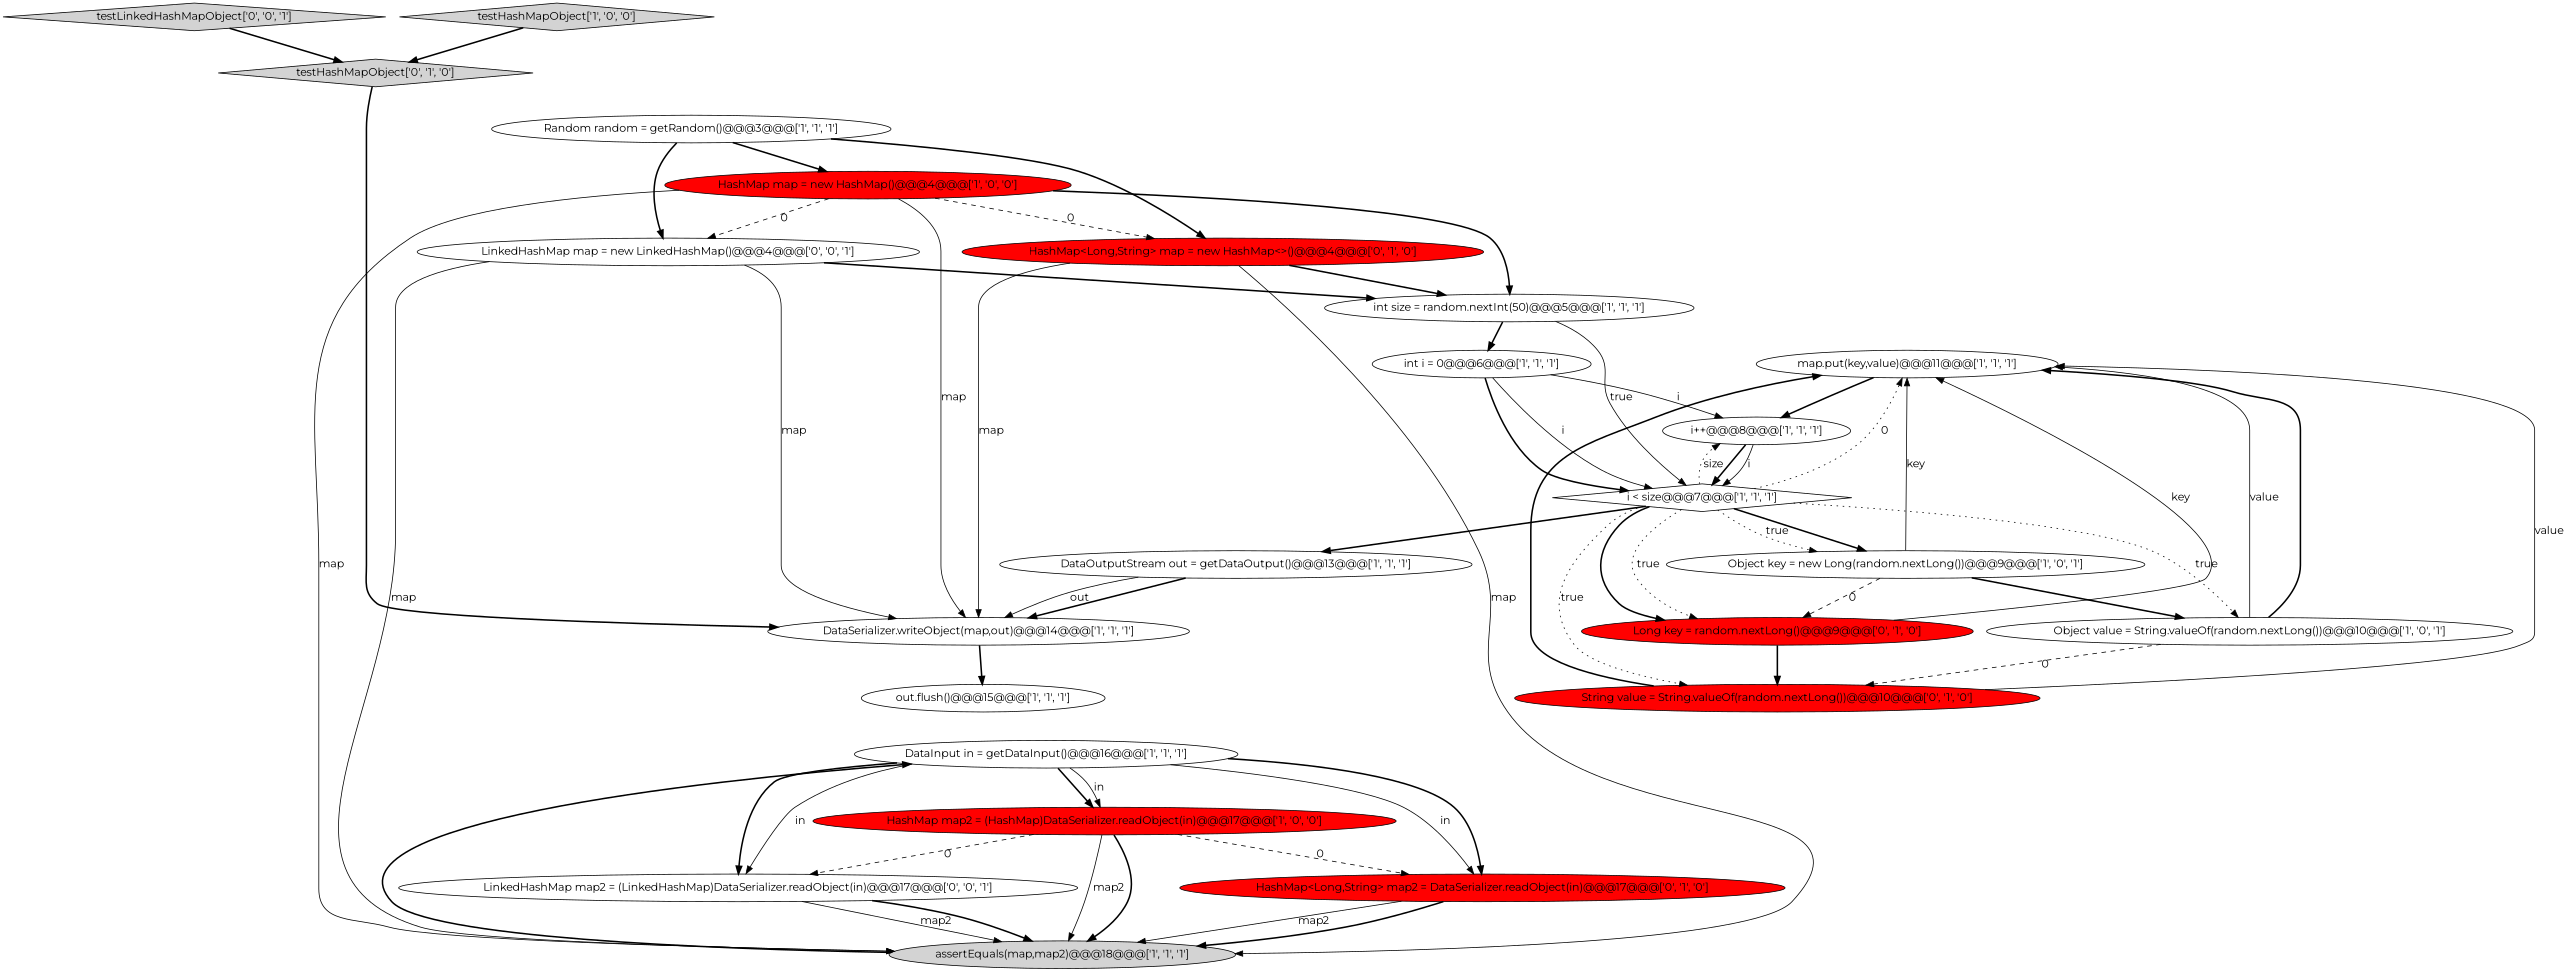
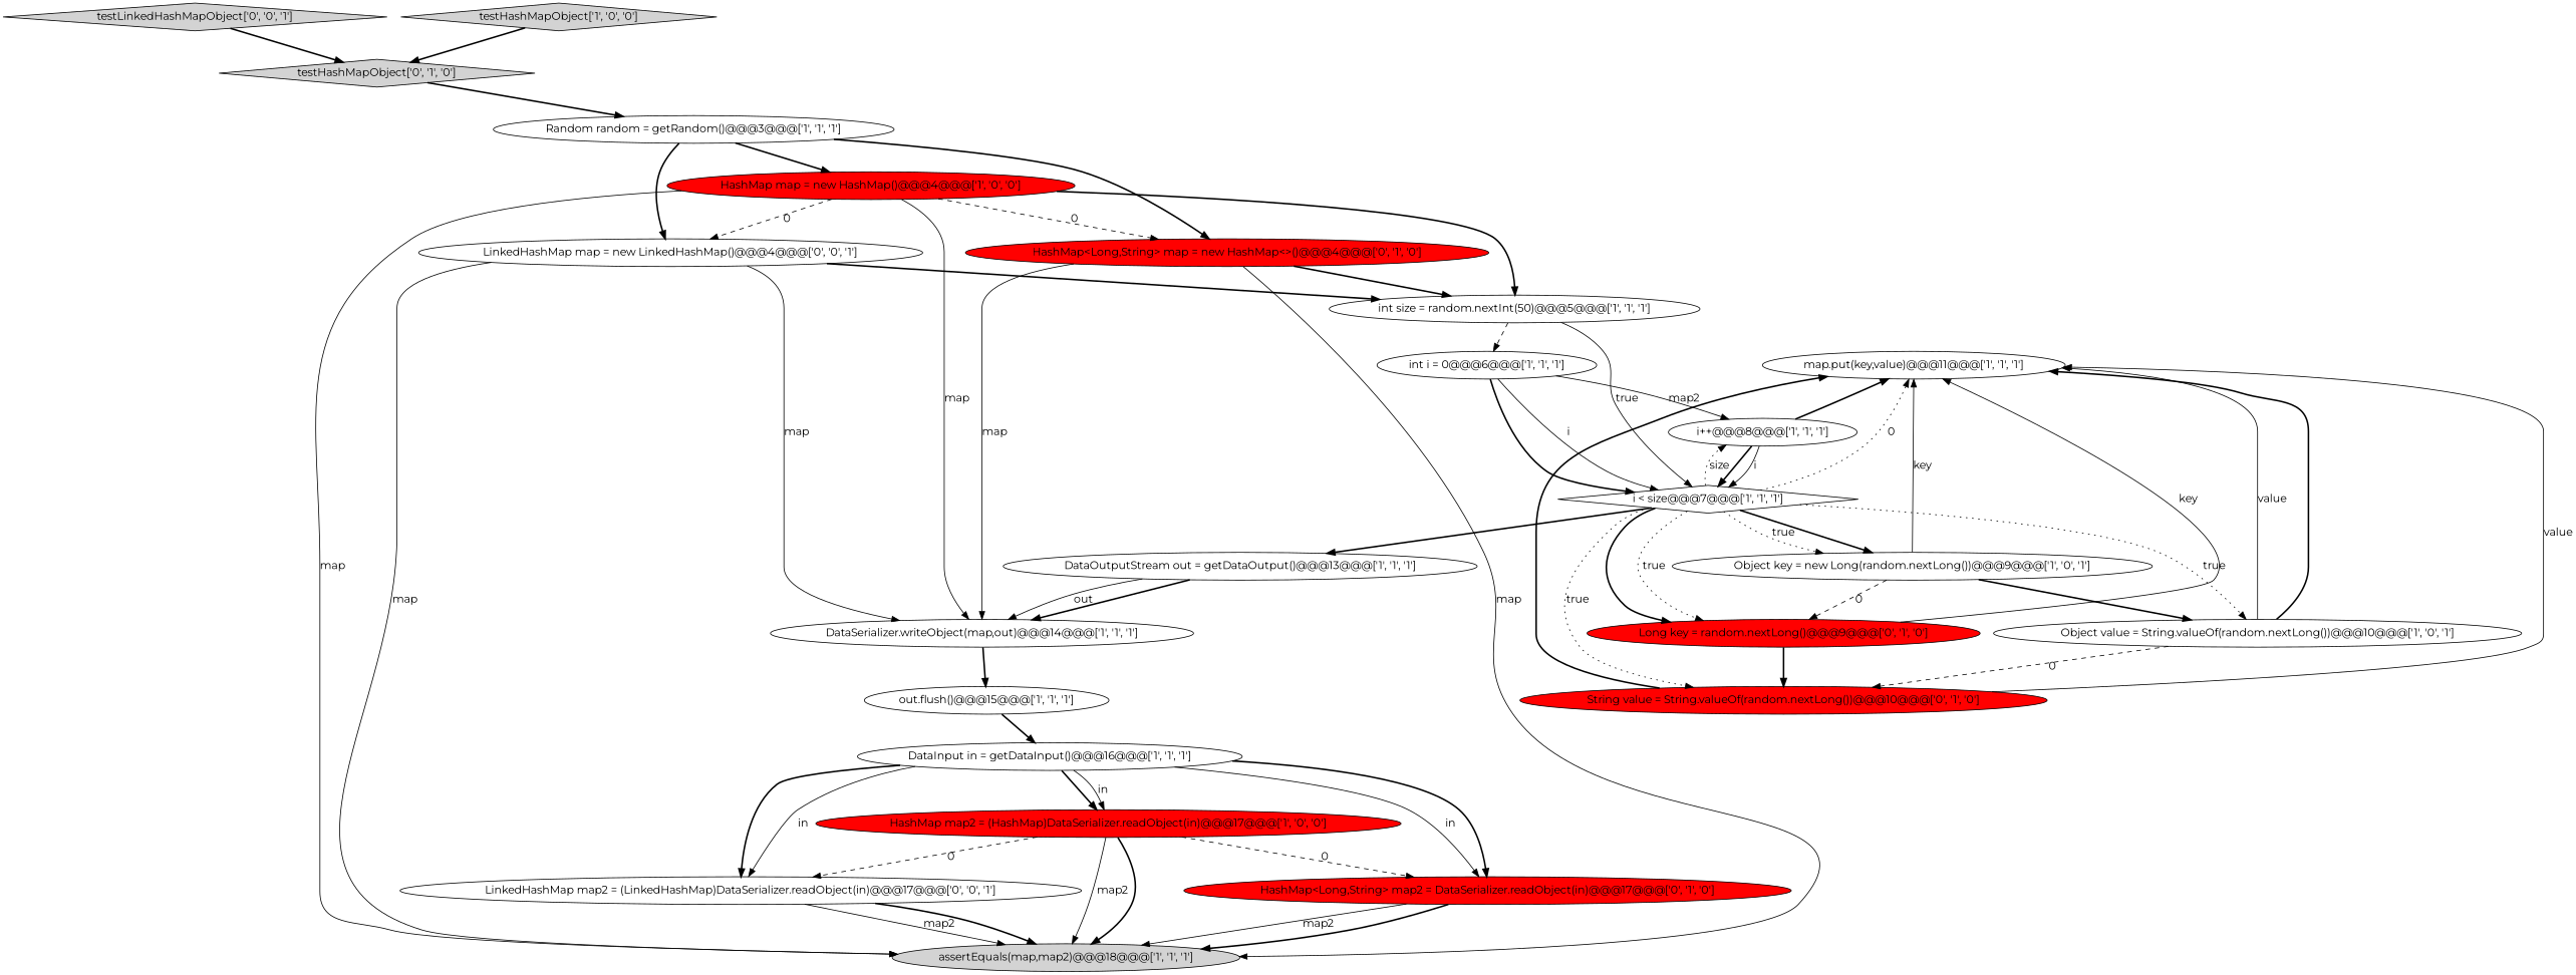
  digraph {
    fontname=Montserrat
    node [fillcolor=white fontname=Montserrat shape=ellipse style=filled]
    edge [fontname=Montserrat style=bold]
    n1 [label="map.put(key,value)@@@11@@@['1', '1', '1']"]
    n2 [label="i++@@@8@@@['1', '1', '1']"]
    n3 [label="i < size@@@7@@@['1', '1', '1']" shape=diamond]
    n4 [label="int size = random.nextInt(50)@@@5@@@['1', '1', '1']"]
    n5 [label="int i = 0@@@6@@@['1', '1', '1']"]
    n6 [label="DataOutputStream out = getDataOutput()@@@13@@@['1', '1', '1']"]
    n7 [label="Object key = new Long(random.nextLong())@@@9@@@['1', '0', '1']"]
    n8 [fillcolor=red label="String value = String.valueOf(random.nextLong())@@@10@@@['0', '1', '0']"]
    n9 [fillcolor=red label="Long key = random.nextLong()@@@9@@@['0', '1', '0']"]
    n10 [label="Object value = String.valueOf(random.nextLong())@@@10@@@['1', '0', '1']"]
    n11 [fillcolor=red label="HashMap map = new HashMap()@@@4@@@['1', '0', '0']"]
    n12 [fillcolor=lightgray label="assertEquals(map,map2)@@@18@@@['1', '1', '1']"]
    n13 [fillcolor=red label="HashMap<Long,String> map = new HashMap<>()@@@4@@@['0', '1', '0']"]
    n14 [label="LinkedHashMap map = new LinkedHashMap()@@@4@@@['0', '0', '1']"]
    n15 [label="DataSerializer.writeObject(map,out)@@@14@@@['1', '1', '1']"]
    n16 [label="out.flush()@@@15@@@['1', '1', '1']"]
    n17 [label="DataInput in = getDataInput()@@@16@@@['1', '1', '1']"]
    n18 [label="LinkedHashMap map2 = (LinkedHashMap)DataSerializer.readObject(in)@@@17@@@['0', '0', '1']"]
    n19 [fillcolor=red label="HashMap map2 = (HashMap)DataSerializer.readObject(in)@@@17@@@['1', '0', '0']"]
    n20 [fillcolor=red label="HashMap<Long,String> map2 = DataSerializer.readObject(in)@@@17@@@['0', '1', '0']"]
    n21 [fillcolor=lightgray label="testLinkedHashMapObject['0', '0', '1']" shape=diamond]
    n22 [fillcolor=lightgray label="testHashMapObject['0', '1', '0']" shape=diamond]
    n23 [label="Random random = getRandom()@@@3@@@['1', '1', '1']"]
    n24 [fillcolor=lightgray label="testHashMapObject['1', '0', '0']" shape=diamond]
-   n1 -> n2
+   n2 -> n1
    n2 -> n3
    n2 -> n3 [label=i style=solid]
    n3 -> n1 [label=0 style=dotted]
    n3 -> n2 [label=size style=dotted]
    n3 -> n6
    n3 -> n7
    n3 -> n7 [label=true style=dotted]
    n3 -> n8 [label=true style=dotted]
    n3 -> n9
    n3 -> n9 [label=true style=dotted]
    n3 -> n10 [label=true style=dotted]
    n4 -> n3 [label=true style=solid]
-   n4 -> n5
-   n5 -> n2 [label=i style=solid]
+   n4 -> n5 [style=dashed]
+   n5 -> n2 [label=map2 style=solid]
    n5 -> n3
    n5 -> n3 [label=i style=solid]
    n6 -> n15
    n6 -> n15 [label=out style=solid]
    n7 -> n1 [label=key style=solid]
    n7 -> n9 [label=0 style=dashed]
    n7 -> n10
    n8 -> n1
    n8 -> n1 [label=value style=solid]
    n9 -> n1 [label=key style=solid]
    n9 -> n8
    n10 -> n1 [label=value style=solid]
    n10 -> n1
    n10 -> n8 [label=0 style=dashed]
    n11 -> n4
    n11 -> n12 [label=map style=solid]
    n11 -> n13 [label=0 style=dashed]
    n11 -> n14 [label=0 style=dashed]
    n11 -> n15 [label=map style=solid]
    n13 -> n4
    n13 -> n12 [label=map style=solid]
    n13 -> n15 [label=map style=solid]
    n14 -> n4
    n14 -> n12 [label=map style=solid]
    n14 -> n15 [label=map style=solid]
    n15 -> n16
-   n12 -> n17
+   n16 -> n17
    n17 -> n18
    n17 -> n18 [label=in style=solid]
    n17 -> n19
    n17 -> n19 [label=in style=solid]
    n17 -> n20 [label=in style=solid]
    n17 -> n20
    n18 -> n12 [label=map2 style=solid]
    n18 -> n12
    n19 -> n12 [label=map2 style=solid]
    n19 -> n12
    n19 -> n18 [label=0 style=dashed]
    n19 -> n20 [label=0 style=dashed]
    n20 -> n12
    n20 -> n12 [label=map2 style=solid]
    n21 -> n22
-   n22 -> n15
+   n22 -> n23
    n23 -> n11
    n23 -> n13
    n23 -> n14
    n24 -> n22
  }
